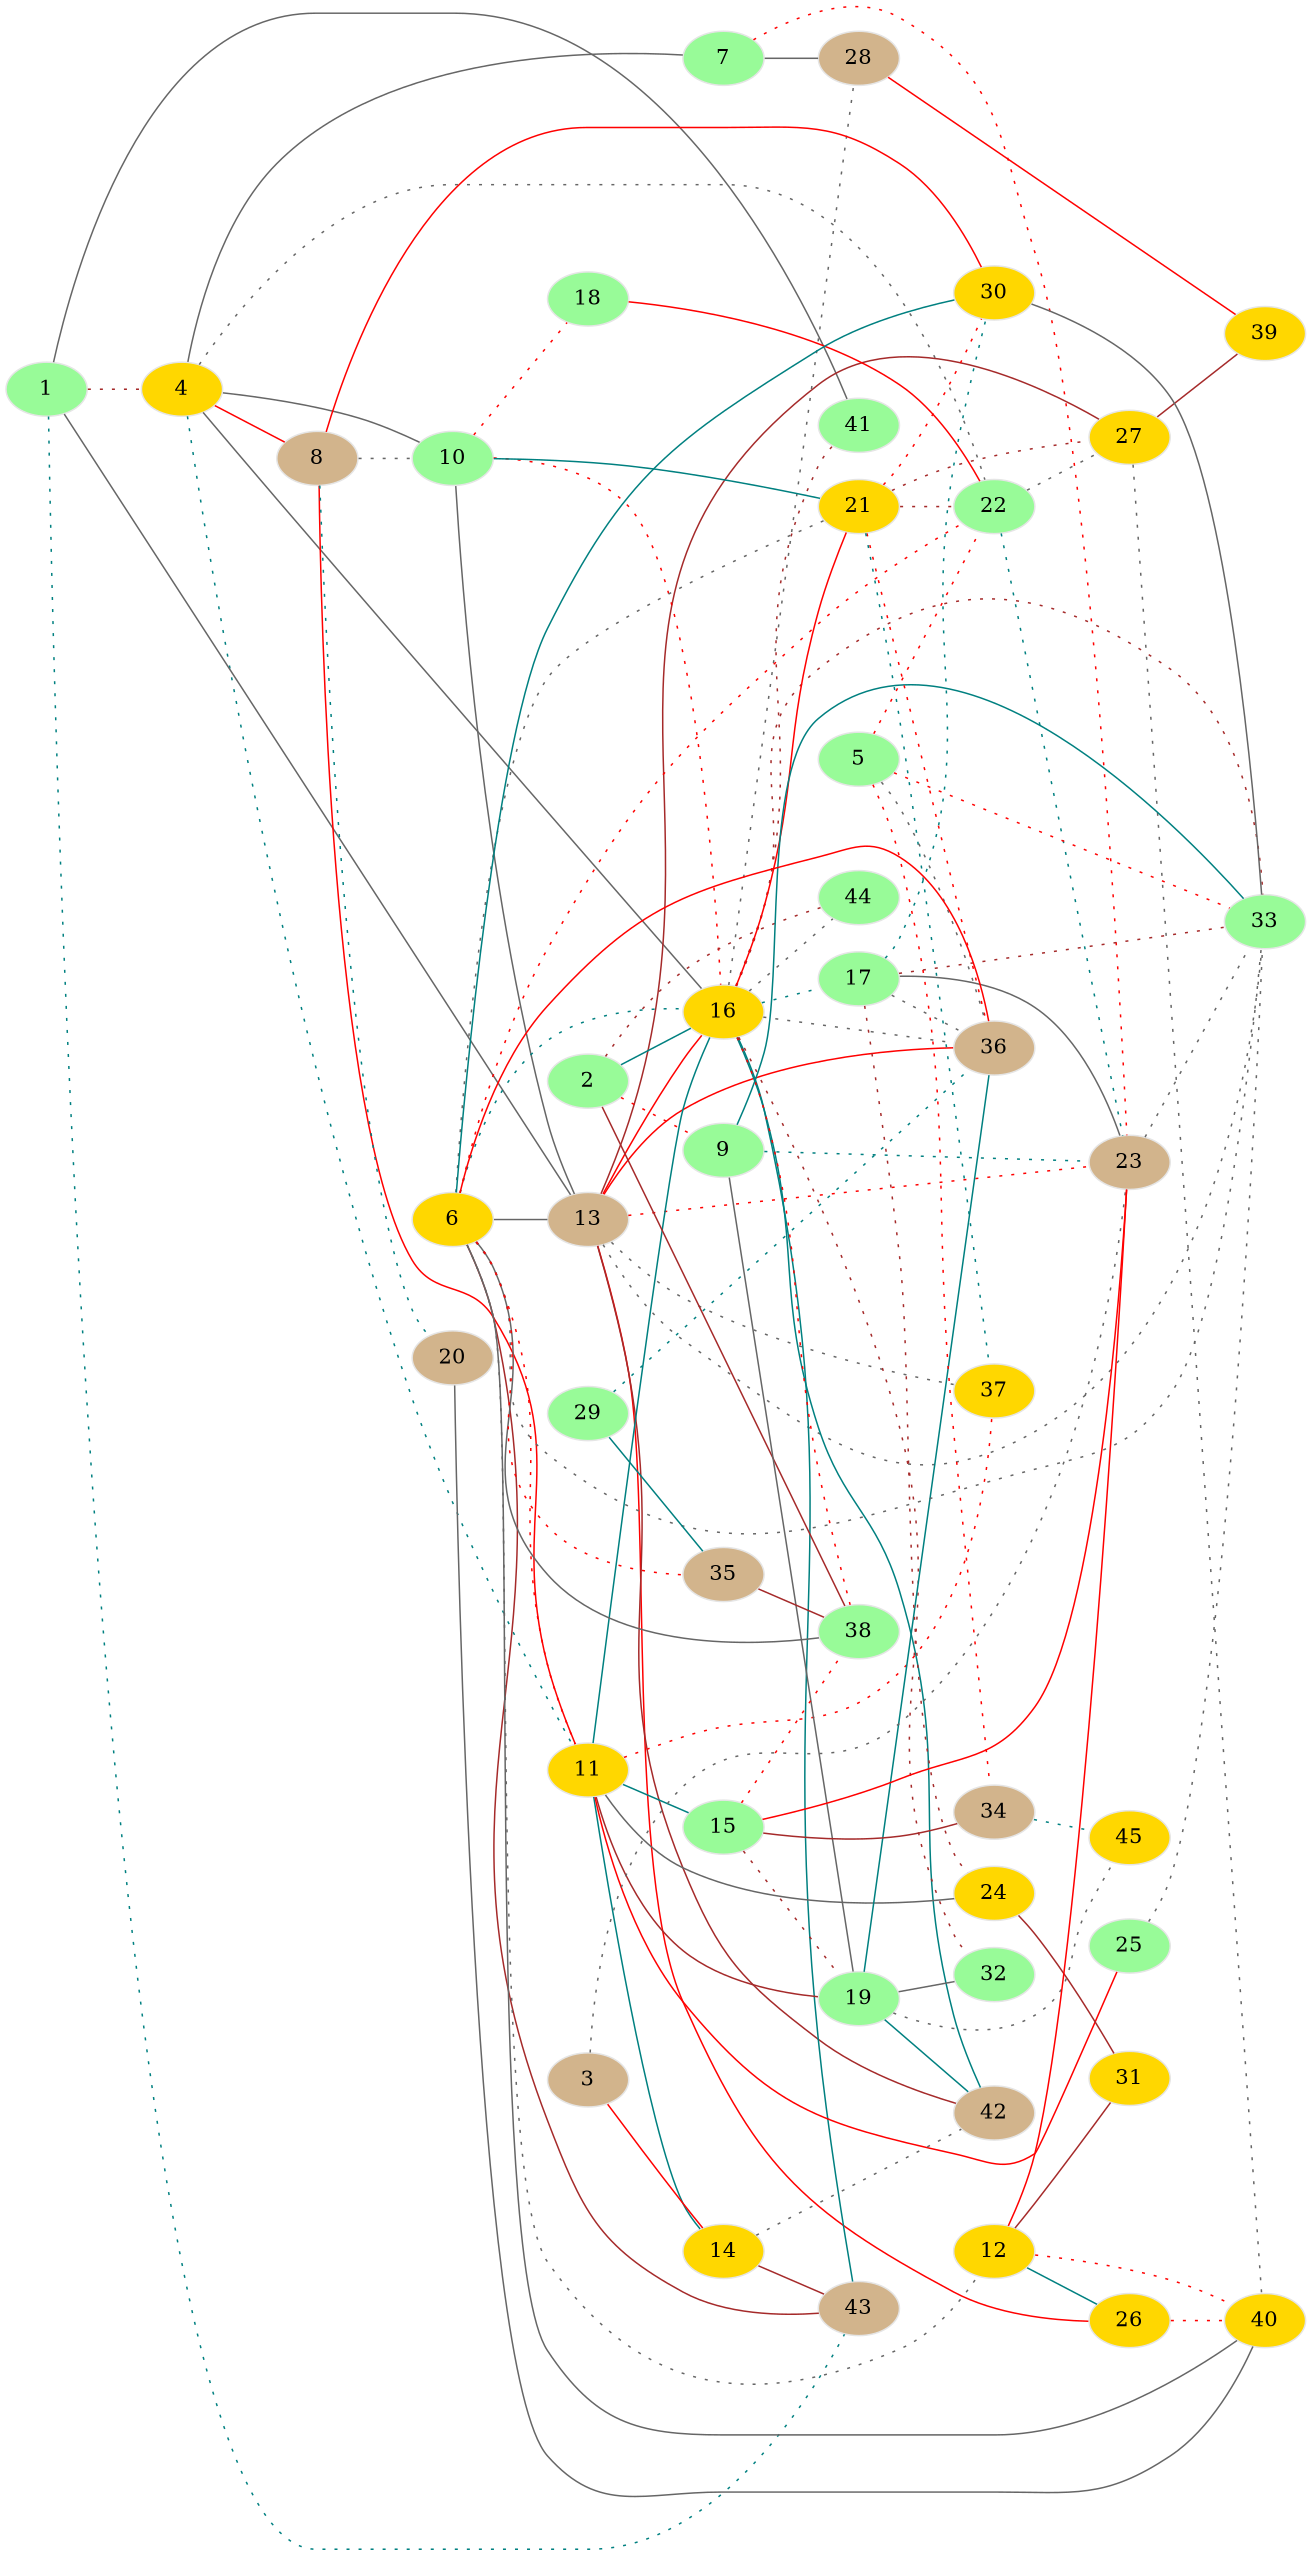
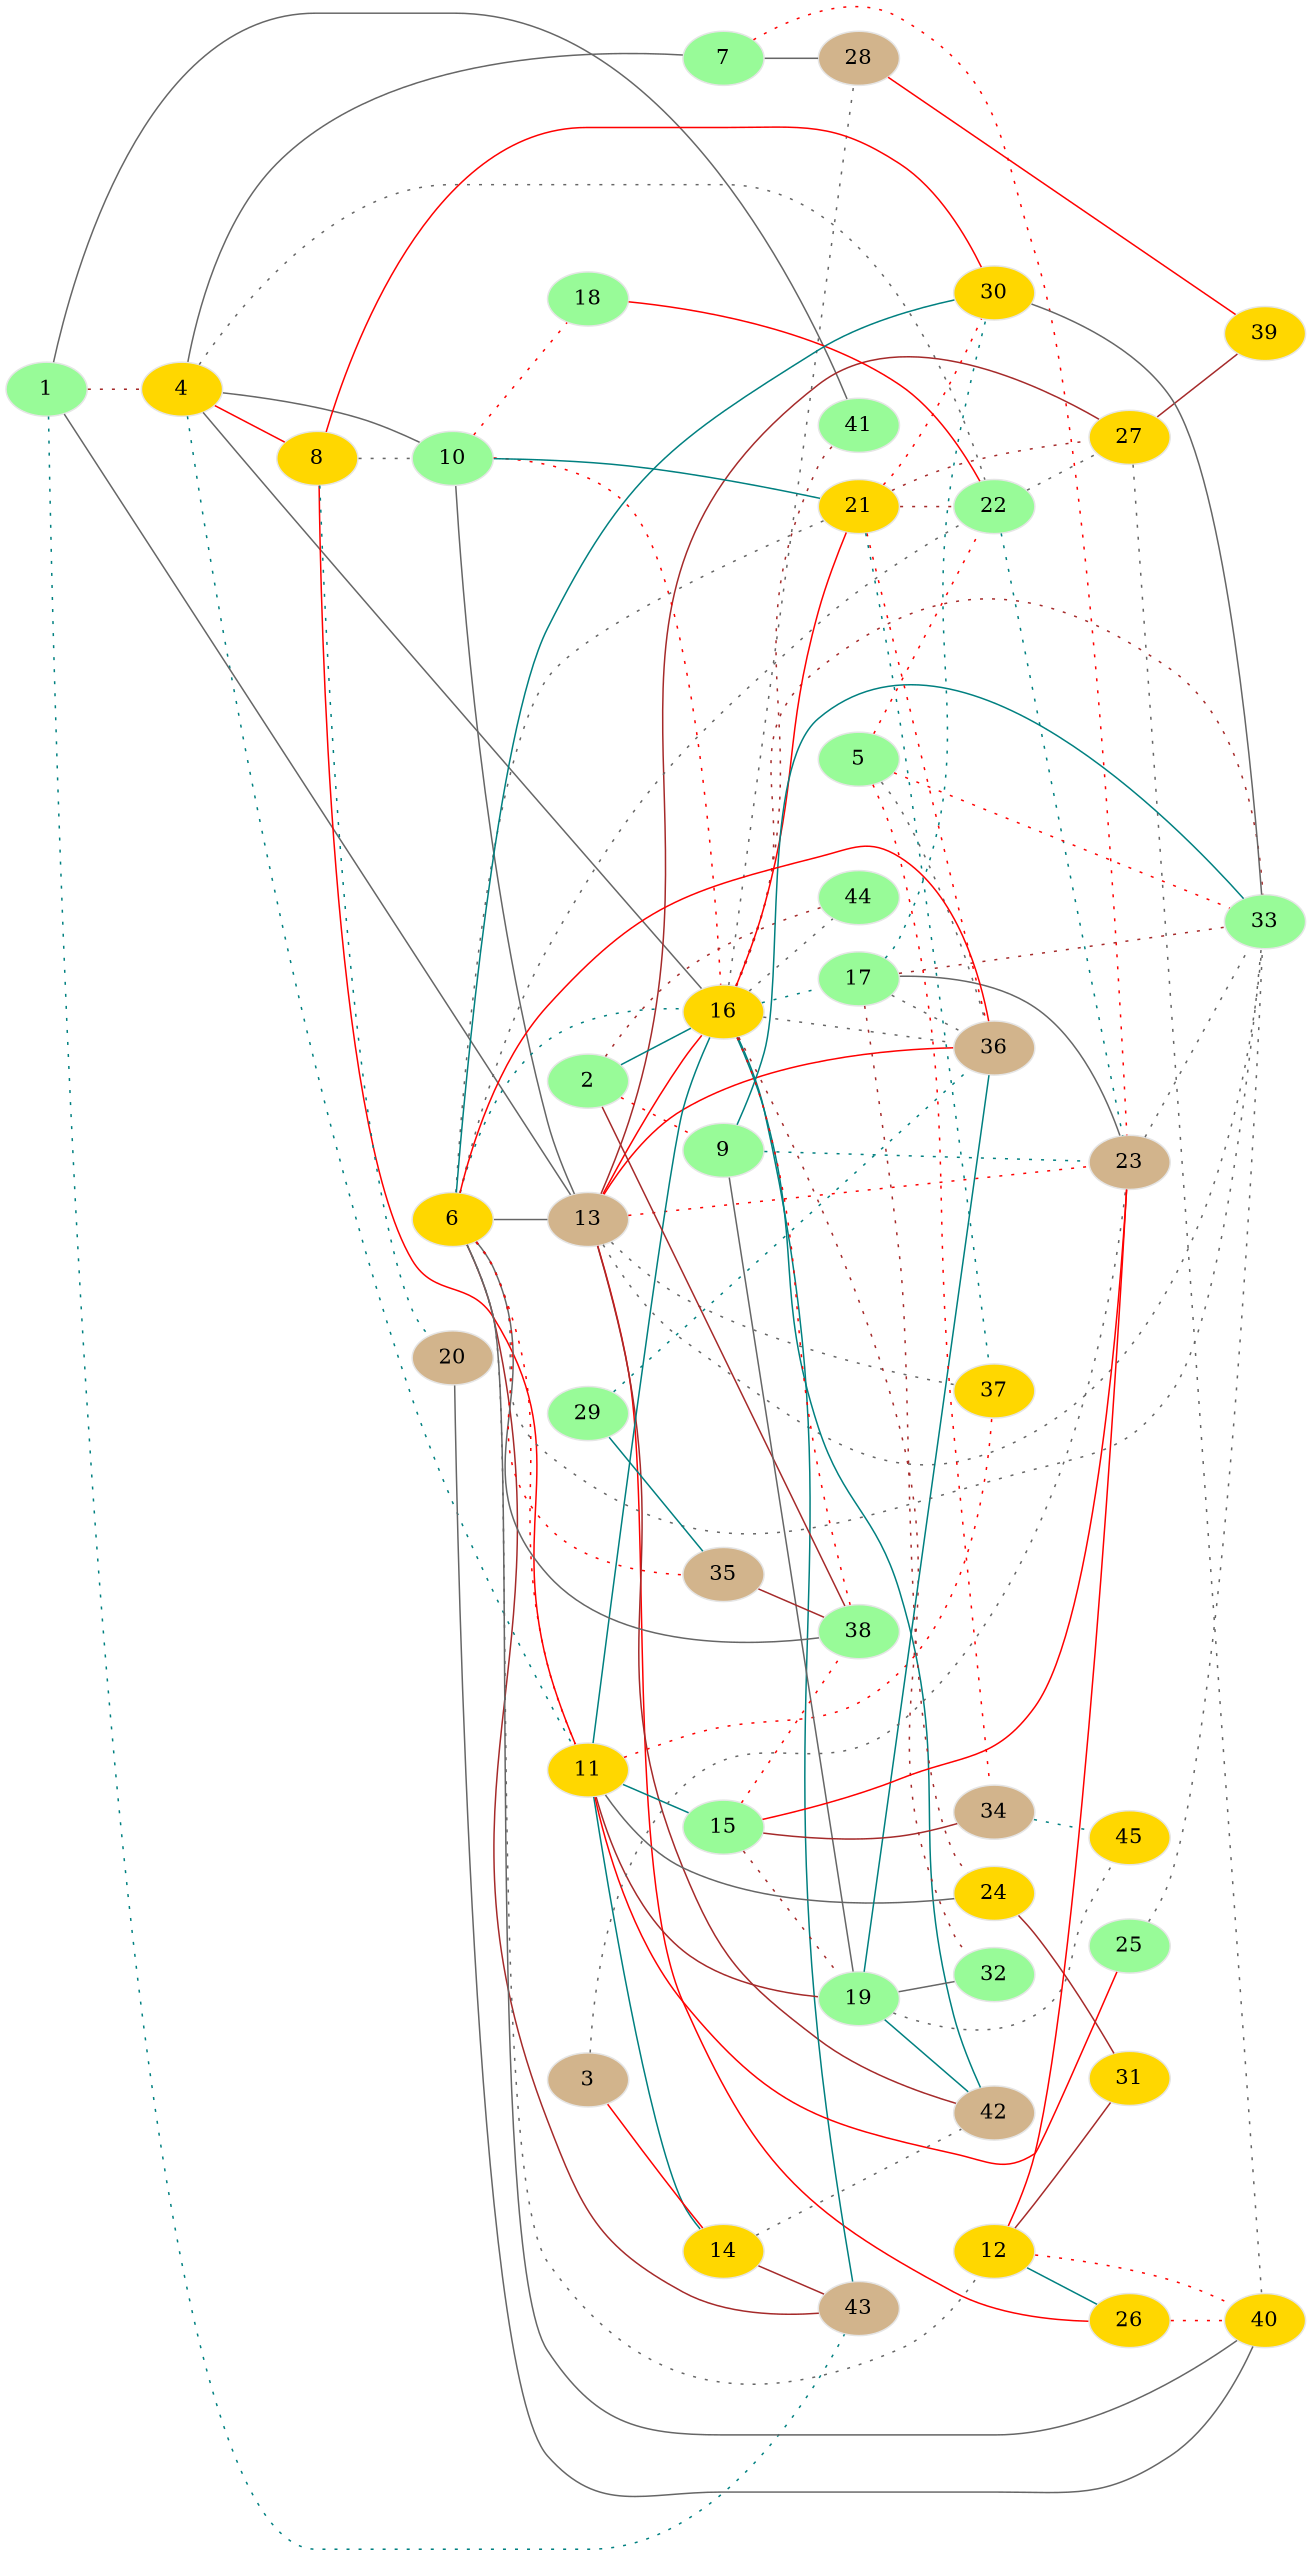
  graph {
    rankdir=LR
    node [color=gray90 fillcolor=palegreen style=filled]
    edge [color=gray40 style=dotted weight=1.0]
    4 [fillcolor=gold]
    1
    13 [fillcolor=tan]
    41
    43 [fillcolor=tan]
    16 [fillcolor=gold]
    7
-   8 [fillcolor=tan]
+   8 [fillcolor=gold]
    10
    11 [fillcolor=gold]
    22
    23 [fillcolor=tan]
    33
    36 [fillcolor=tan]
    37 [fillcolor=gold]
    26 [fillcolor=gold]
    27 [fillcolor=gold]
    42 [fillcolor=tan]
    2
    9
    38
    44
    19
    21 [fillcolor=gold]
    28 [fillcolor=tan]
    17
    32
    3 [fillcolor=tan]
    14 [fillcolor=gold]
    30 [fillcolor=gold]
    20 [fillcolor=tan]
    18
    15
    24 [fillcolor=gold]
    25
    5
    34 [fillcolor=tan]
    45 [fillcolor=gold]
    6 [fillcolor=gold]
    12 [fillcolor=gold]
    35 [fillcolor=tan]
    40 [fillcolor=gold]
    31 [fillcolor=gold]
    39 [fillcolor=gold]
    29
    4 -- 16 [style=solid]
    4 -- 7 [style=solid weight=2.0]
    4 -- 8 [color=red style=solid]
    4 -- 10 [style=solid weight=2.0]
    4 -- 11 [color=teal]
    4 -- 22 [weight=2.0]
    1 -- 4 [color=brown weight=2.0]
    1 -- 13 [style=solid]
    1 -- 41 [style=solid]
    1 -- 43 [color=teal]
    13 -- 16 [color=red style=solid]
    13 -- 23 [color=red]
    13 -- 33
    13 -- 36 [color=red style=solid]
    13 -- 37
    13 -- 26 [color=red style=solid]
    13 -- 27 [color=brown style=solid]
    13 -- 42 [color=brown style=solid]
    16 -- 41 [color=brown]
    16 -- 43 [color=teal style=solid]
    16 -- 33 [color=brown]
    16 -- 36
    16 -- 42 [color=teal style=solid weight=2.0]
    16 -- 38 [color=red]
    16 -- 44
    16 -- 21 [color=red style=solid]
    16 -- 28
    16 -- 17 [color=teal]
    16 -- 32 [color=brown]
    7 -- 23 [color=red weight=2.0]
    7 -- 28 [style=solid]
    8 -- 10
    8 -- 11 [color=red style=solid]
    8 -- 30 [color=red style=solid]
    8 -- 20 [color=teal]
    10 -- 13 [style=solid]
    10 -- 16 [color=red weight=3.0]
    10 -- 21 [color=teal style=solid]
    10 -- 18 [color=red]
    11 -- 16 [color=teal style=solid weight=2.0]
    11 -- 37 [color=red]
    11 -- 19 [color=brown style=solid]
    11 -- 14 [color=teal style=solid]
    11 -- 15 [color=teal style=solid weight=2.0]
    11 -- 24 [style=solid]
    11 -- 25 [color=red style=solid]
    22 -- 23 [color=teal]
    22 -- 27
    23 -- 33
    26 -- 40 [color=red]
    27 -- 40
    27 -- 39 [color=brown style=solid]
    2 -- 16 [color=teal style=solid weight=2.0]
    2 -- 9 [color=red]
    2 -- 38 [color=brown style=solid]
    2 -- 44 [color=brown]
    9 -- 23 [color=teal weight=2.0]
    9 -- 33 [color=teal style=solid]
    9 -- 19 [style=solid]
    19 -- 36 [color=teal style=solid]
    19 -- 42 [color=teal style=solid]
    19 -- 32 [style=solid]
    19 -- 45
    21 -- 22 [color=brown]
    21 -- 36 [color=red weight=2.0]
    21 -- 37 [color=teal]
    21 -- 27 [color=brown]
    21 -- 30 [color=red]
    28 -- 39 [color=red style=solid]
    17 -- 23 [style=solid]
    17 -- 33 [color=brown]
    17 -- 36
    17 -- 30 [color=teal]
    17 -- 24 [color=brown]
    3 -- 23
    3 -- 14 [color=red style=solid]
    14 -- 43 [color=brown style=solid]
    14 -- 42
    30 -- 33 [style=solid]
    20 -- 40 [style=solid]
    18 -- 22 [color=red style=solid]
    15 -- 23 [color=red style=solid]
    15 -- 38 [color=red]
    15 -- 19 [color=brown]
    15 -- 34 [color=brown style=solid]
    24 -- 31 [color=brown style=solid]
    25 -- 33
    5 -- 22 [color=red]
    5 -- 33 [color=red]
    5 -- 36
    5 -- 34 [color=red]
    34 -- 45 [color=teal]
    6 -- 13 [style=solid]
    6 -- 43 [color=brown style=solid]
    6 -- 16 [color=teal weight=2.0]
    6 -- 11 [color=red]
-   6 -- 22 [color=red]
+   6 -- 22
    6 -- 33
    6 -- 36 [color=red style=solid weight=2.0]
    6 -- 38 [style=solid]
    6 -- 21
    6 -- 30 [color=teal style=solid]
    6 -- 12
    6 -- 35 [color=red]
    6 -- 40 [style=solid]
    12 -- 23 [color=red style=solid]
    12 -- 26 [color=teal style=solid]
    12 -- 40 [color=red]
    12 -- 31 [color=brown style=solid]
    35 -- 38 [color=brown style=solid]
    29 -- 36 [color=teal]
    29 -- 35 [color=teal style=solid]
  }
